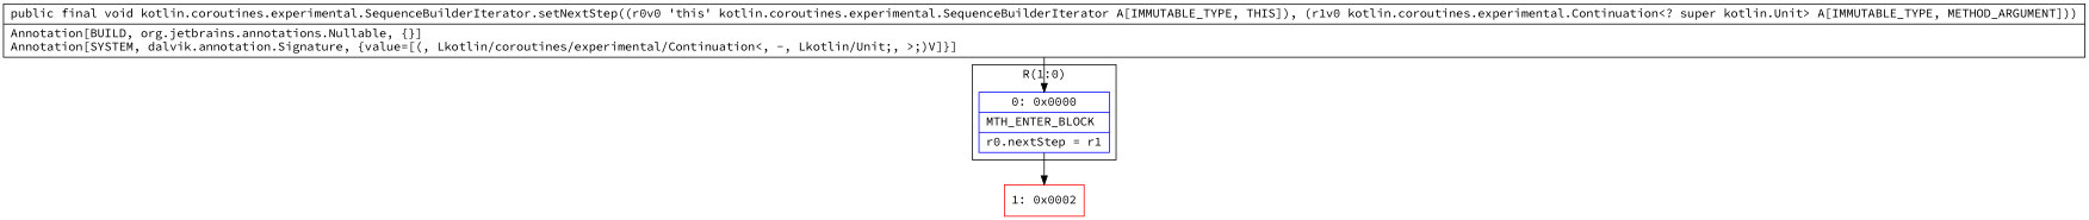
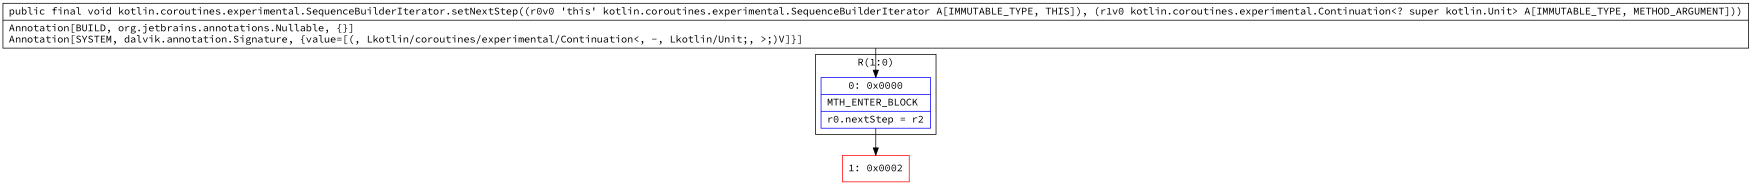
  digraph {
    fontname="Source Code Pro"
    node [shape=record fontname="Source Code Pro"]
    edge [fontname="Source Code Pro"]
-   n1 [color=blue label="{0\:\ 0x0000|MTH_ENTER_BLOCK\l|r0.nextStep = r1\l}"]
+   n1 [color=blue label="{0\:\ 0x0000|MTH_ENTER_BLOCK\l|r0.nextStep = r2\l}"]
    n2 [color=red label="{1\:\ 0x0002}"]
    n3 [label="{public final void kotlin.coroutines.experimental.SequenceBuilderIterator.setNextStep((r0v0 'this' kotlin.coroutines.experimental.SequenceBuilderIterator A[IMMUTABLE_TYPE, THIS]), (r1v0 kotlin.coroutines.experimental.Continuation\<? super kotlin.Unit\> A[IMMUTABLE_TYPE, METHOD_ARGUMENT]))  | Annotation[BUILD, org.jetbrains.annotations.Nullable, \{\}]\lAnnotation[SYSTEM, dalvik.annotation.Signature, \{value=[(, Lkotlin\/coroutines\/experimental\/Continuation\<, \-, Lkotlin\/Unit;, \>;)V]\}]\l}"]
    subgraph cluster_1 {
      label="R(1:0)"
      n1
    }
    n1 -> n2
    n3 -> n1
  }
